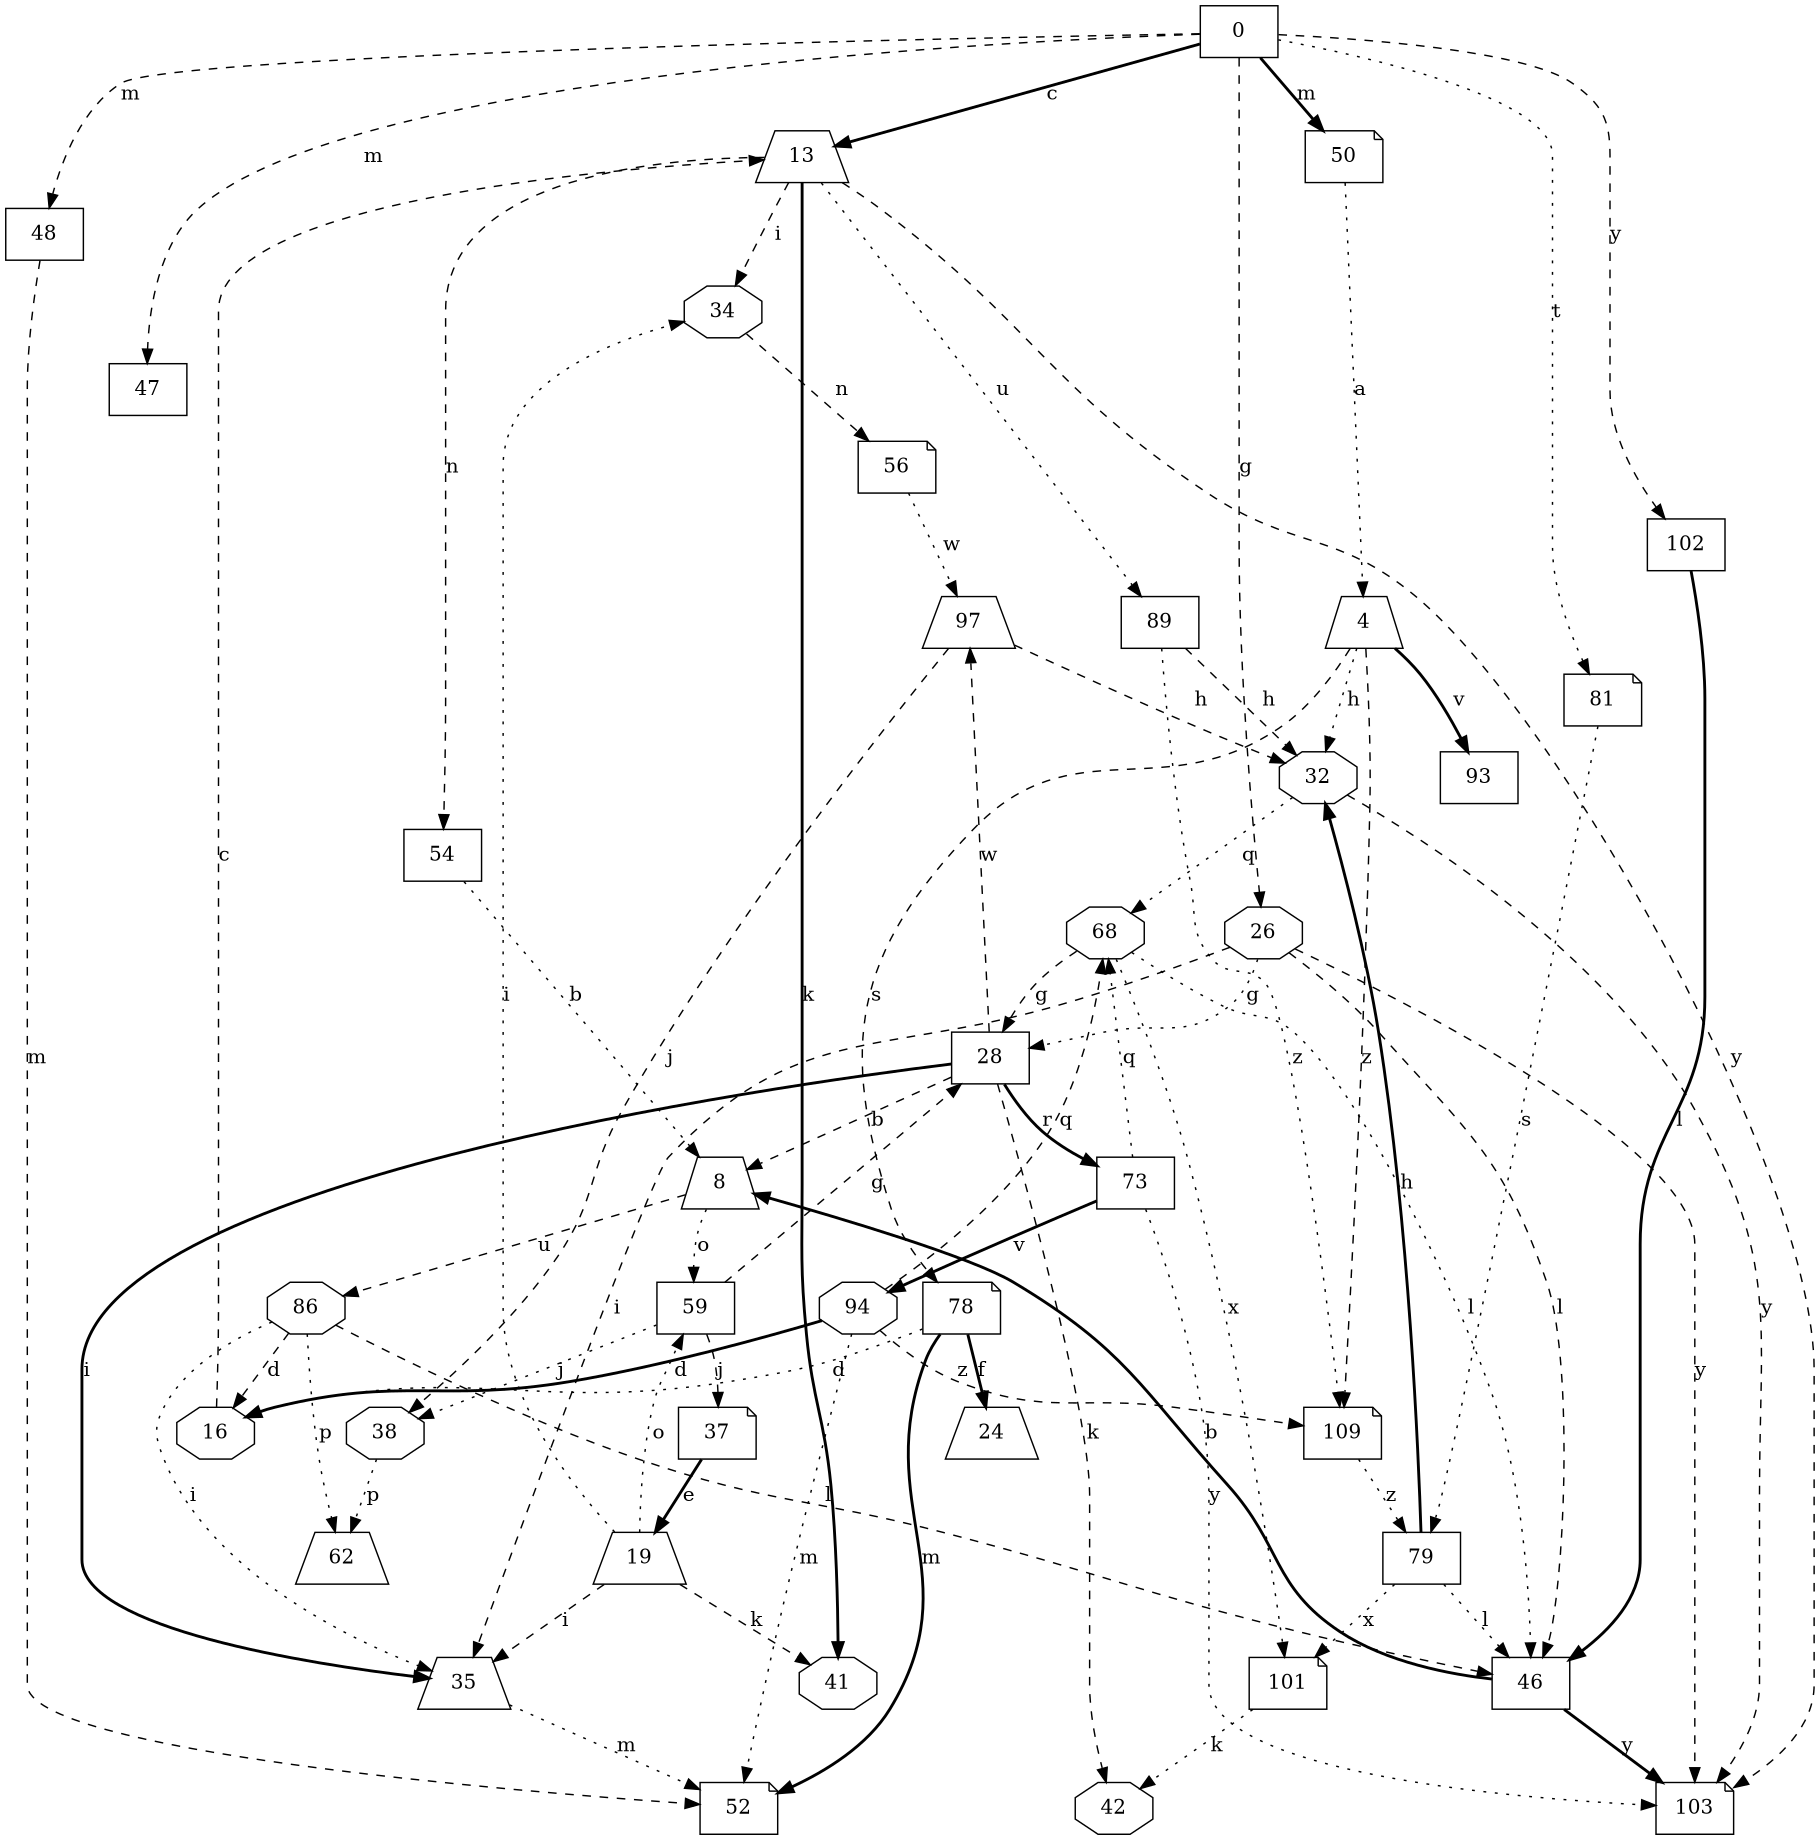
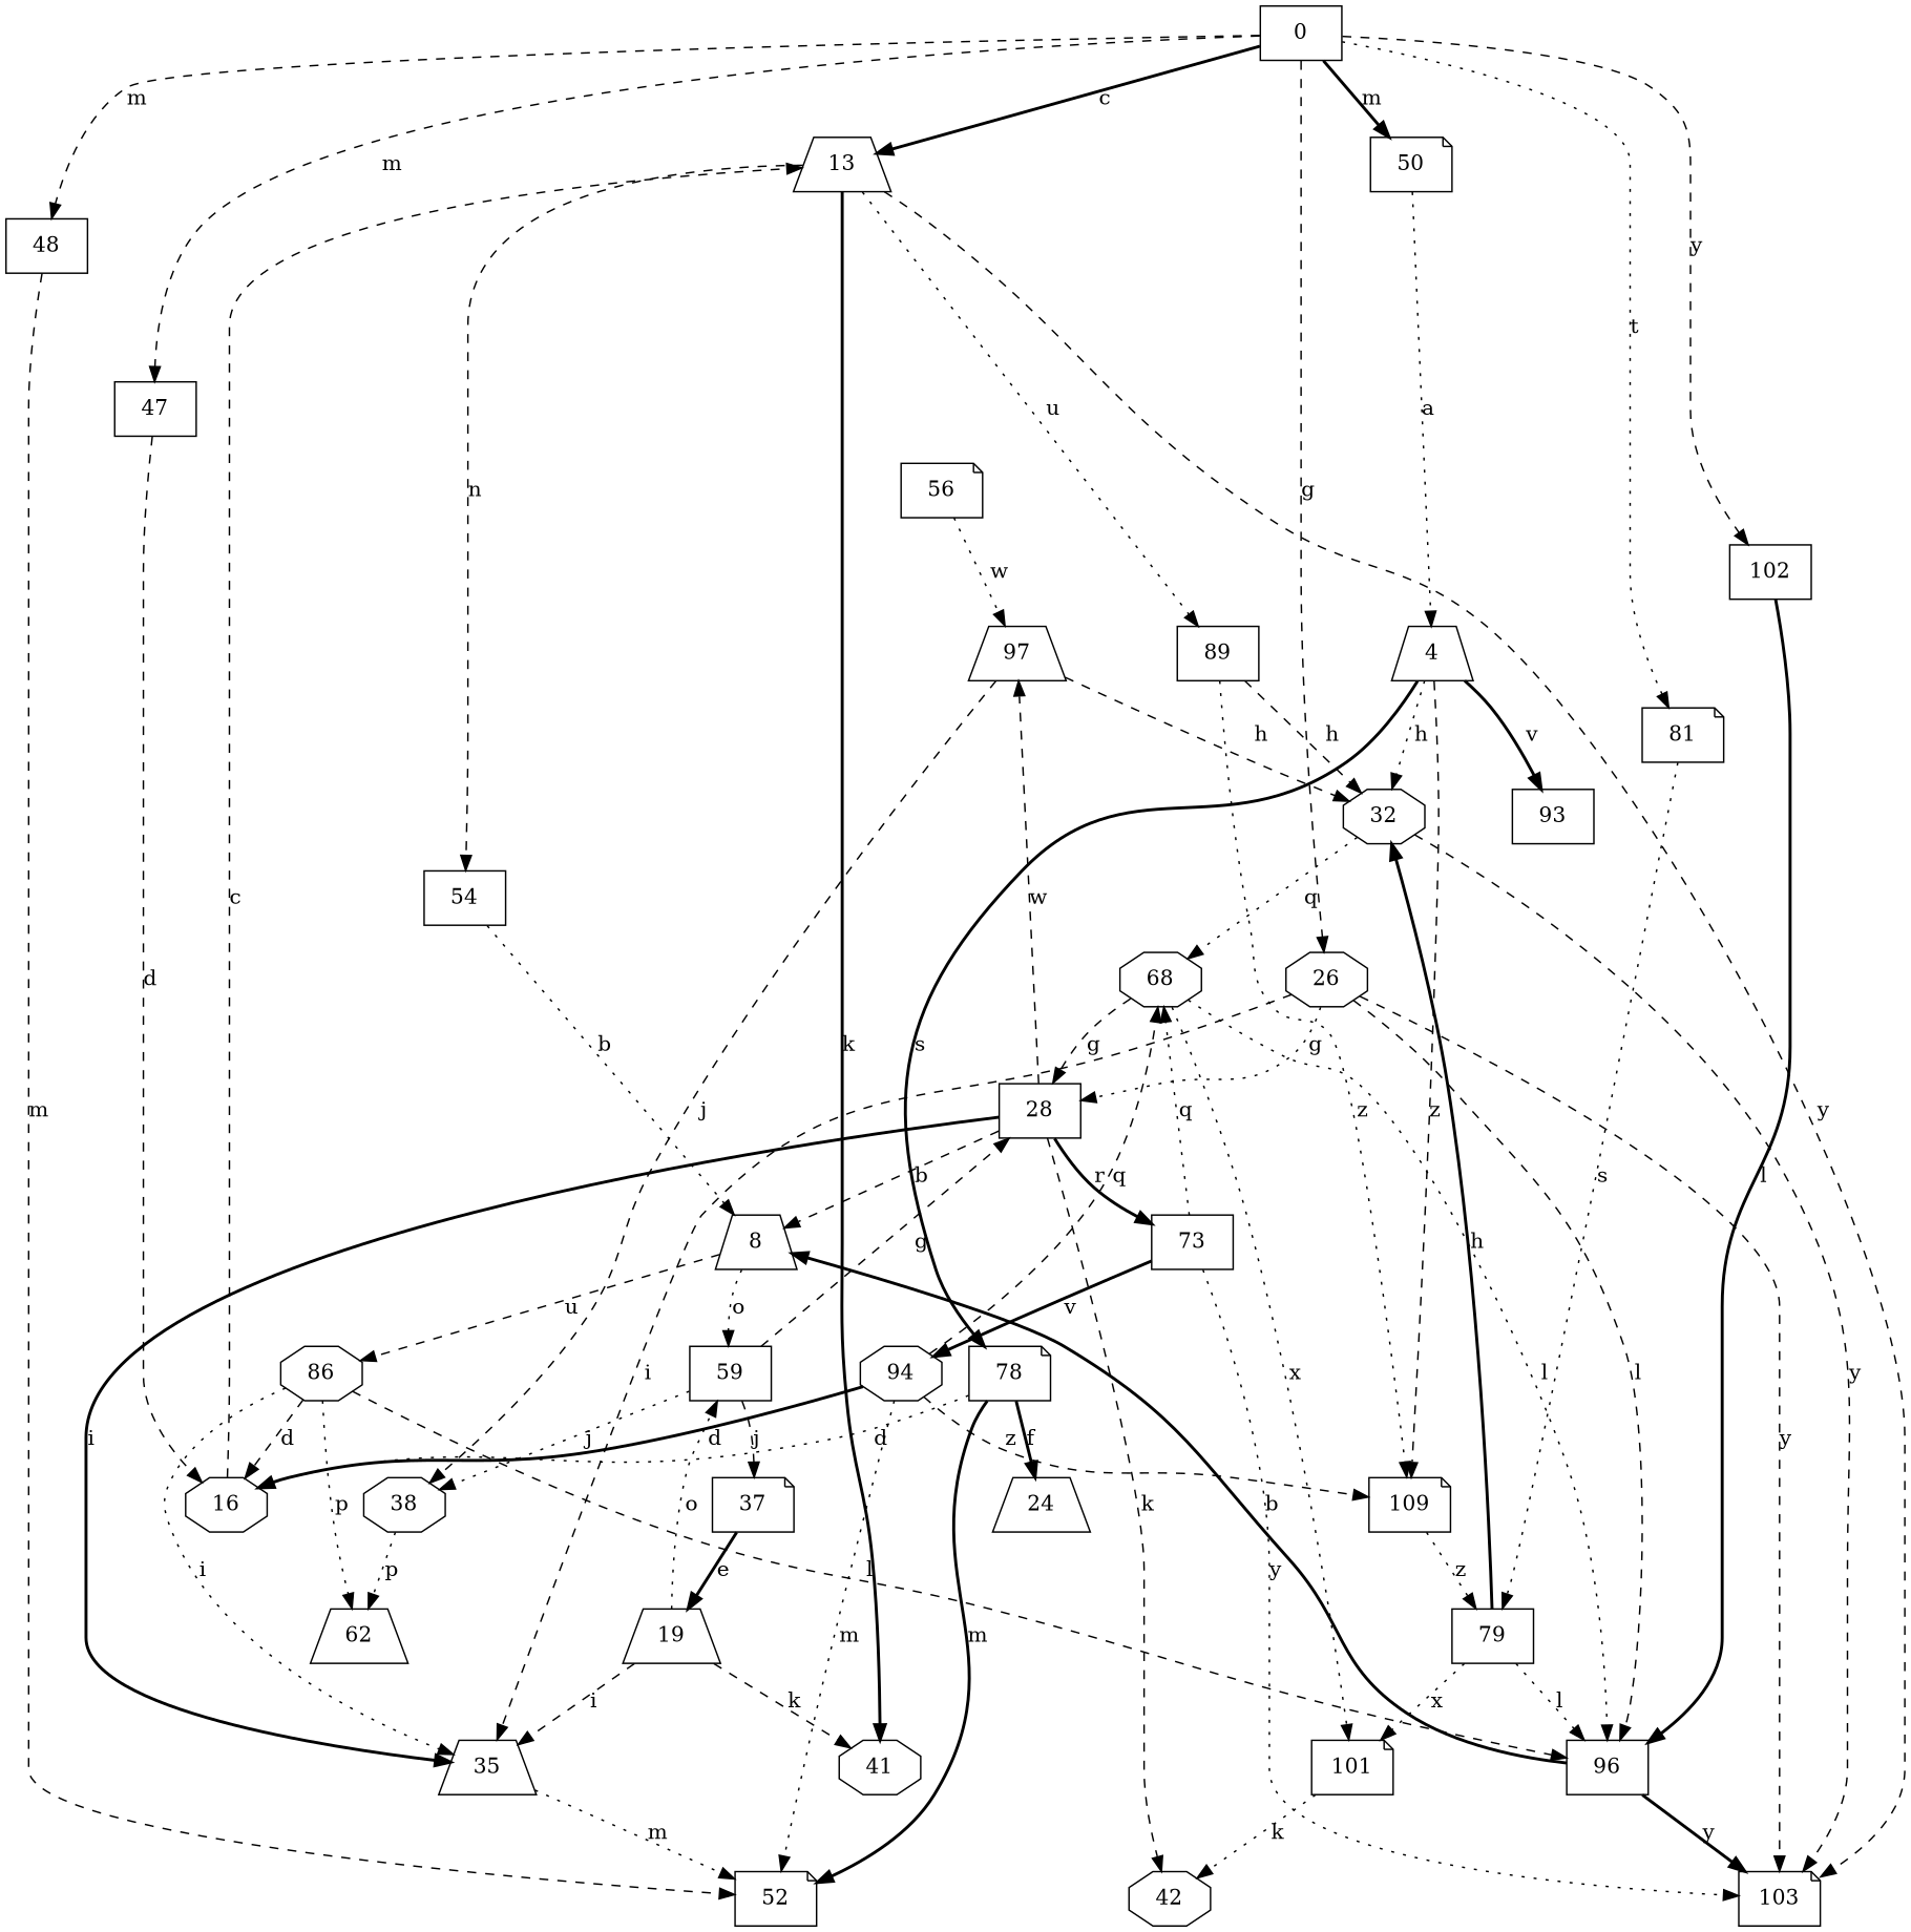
  strict digraph {
    node [shape=box]
    edge [style=dashed]
    13 [shape=trapezium]
    0
    26 [shape=octagon]
    47
    48
    50 [shape=note]
    81 [shape=note]
    102
-   34 [shape=octagon]
    41 [shape=octagon]
    54
    89
    103 [shape=note]
    35 [shape=trapezium]
    28
-   46
+   46 [label=96]
    16 [shape=octagon]
    52 [shape=note]
    4 [shape=trapezium]
    79
    32 [shape=octagon]
    78 [shape=note]
    93
    109 [shape=note]
    68 [shape=octagon]
    24 [shape=trapezium]
    8 [shape=trapezium]
    59
    86 [shape=octagon]
    37 [shape=note]
    38 [shape=octagon]
    62 [shape=trapezium]
    56 [shape=note]
    19 [shape=trapezium]
    42 [shape=octagon]
    73
    97 [shape=trapezium]
    94 [shape=octagon]
    101 [shape=note]
-   13 -> 34 [label=i]
    13 -> 41 [label=k style=bold]
    13 -> 54 [label=n]
    13 -> 89 [label=u style=dotted]
    13 -> 103 [label=y]
    0 -> 13 [label=c style=bold]
    0 -> 26 [label=g]
    0 -> 47 [label=m]
    0 -> 48 [label=m]
    0 -> 50 [label=m style=bold]
    0 -> 81 [label=t style=dotted]
    0 -> 102 [label=y]
    26 -> 103 [label=y]
    26 -> 35 [label=i]
    26 -> 28 [label=g style=dotted]
    26 -> 46 [label=l]
+   47 -> 16 [label=d]
    48 -> 52 [label=m]
    50 -> 4 [label=a style=dotted]
    81 -> 79 [label=s style=dotted]
    102 -> 46 [label=l style=bold]
-   34 -> 56 [label=n]
    54 -> 8 [label=b style=dotted]
    89 -> 32 [label=h]
    89 -> 109 [label=z style=dotted]
    35 -> 52 [label=m style=dotted]
    28 -> 35 [label=i style=bold]
    28 -> 8 [label=b]
    28 -> 42 [label=k]
    28 -> 73 [label=r style=bold]
    28 -> 97 [label=w]
    46 -> 103 [label=y style=bold]
    46 -> 8 [label=b style=bold]
    16 -> 13 [label=c]
    4 -> 32 [label=h style=dotted]
-   4 -> 78 [label=s]
+   4 -> 78 [label=s style=bold]
    4 -> 93 [label=v style=bold]
    4 -> 109 [label=z]
    79 -> 46 [label=l style=dotted]
    79 -> 32 [label=h style=bold]
    79 -> 101 [label=x style=dotted]
    32 -> 103 [label=y]
    32 -> 68 [label=q style=dotted]
    78 -> 16 [label=d style=dotted]
    78 -> 52 [label=m style=bold]
    78 -> 24 [label=f style=bold]
    109 -> 79 [label=z style=dotted]
    68 -> 28 [label=g]
    68 -> 46 [label=l style=dotted]
    68 -> 101 [label=x style=dotted]
    8 -> 59 [label=o style=dotted]
    8 -> 86 [label=u]
    59 -> 28 [label=g]
    59 -> 37 [label=j]
    59 -> 38 [label=j style=dotted]
    86 -> 35 [label=i style=dotted]
    86 -> 46 [label=l]
    86 -> 16 [label=d]
    86 -> 62 [label=p style=dotted]
    37 -> 19 [label=e style=bold]
    38 -> 62 [label=p style=dotted]
    56 -> 97 [label=w style=dotted]
-   19 -> 34 [label=i style=dotted]
    19 -> 41 [label=k]
    19 -> 35 [label=i]
    19 -> 59 [label=o style=dotted]
    73 -> 103 [label=y style=dotted]
    73 -> 68 [label=q style=dotted]
    73 -> 94 [label=v style=bold]
    97 -> 32 [label=h]
    97 -> 38 [label=j]
    94 -> 16 [label=d style=bold]
    94 -> 52 [label=m style=dotted]
    94 -> 109 [label=z]
    94 -> 68 [label=q]
    101 -> 42 [label=k style=dotted]
  }
